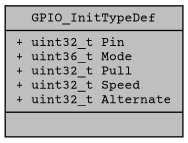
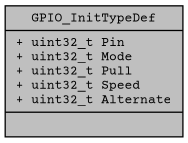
  digraph {
    fontname="Courier Prime"
-   n1 [color=black fillcolor=grey75 fontcolor=black fontname="Courier Prime" fontsize=10 height=0.2 label="{GPIO_InitTypeDef\n|+ uint32_t Pin\l+ uint36_t Mode\l+ uint32_t Pull\l+ uint32_t Speed\l+ uint32_t Alternate\l|}" shape=record style=filled width=0.4]
+   n1 [color=black fillcolor=grey75 fontcolor=black fontname="Courier Prime" fontsize=10 height=0.2 label="{GPIO_InitTypeDef\n|+ uint32_t Pin\l+ uint32_t Mode\l+ uint32_t Pull\l+ uint32_t Speed\l+ uint32_t Alternate\l|}" shape=record style=filled width=0.4]
  }
